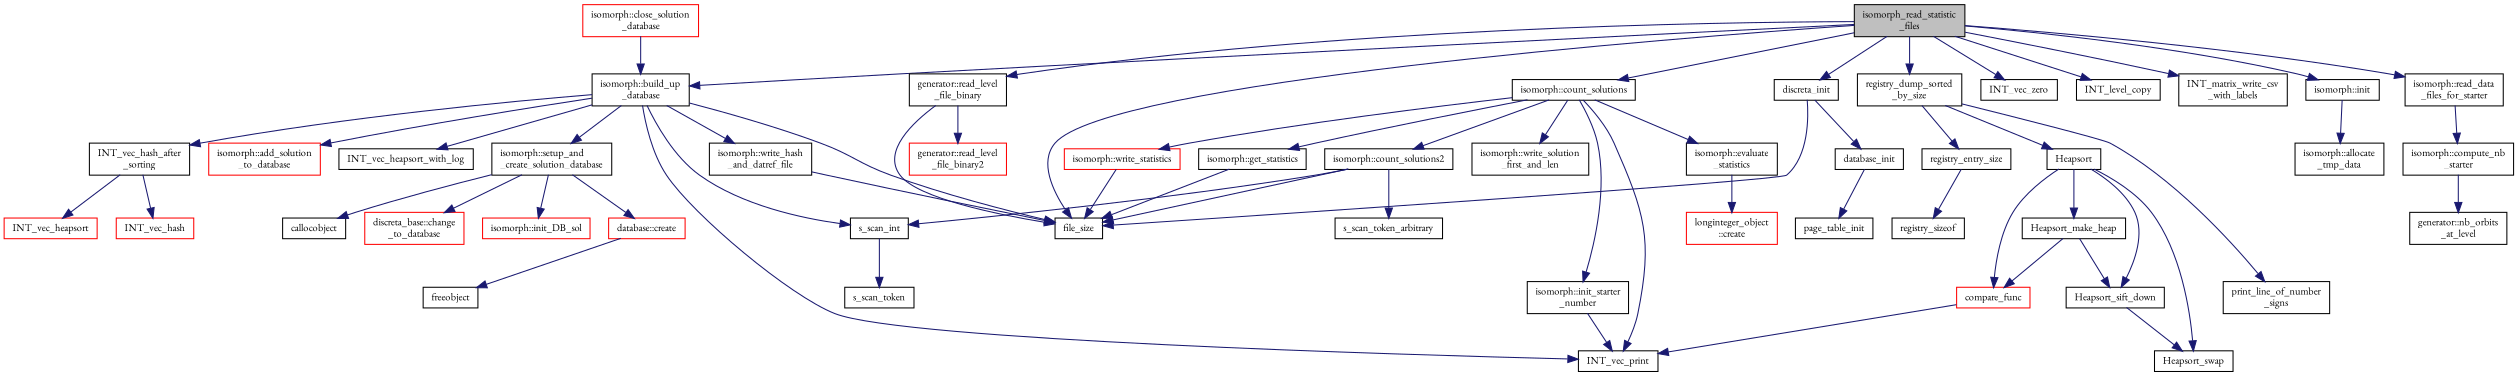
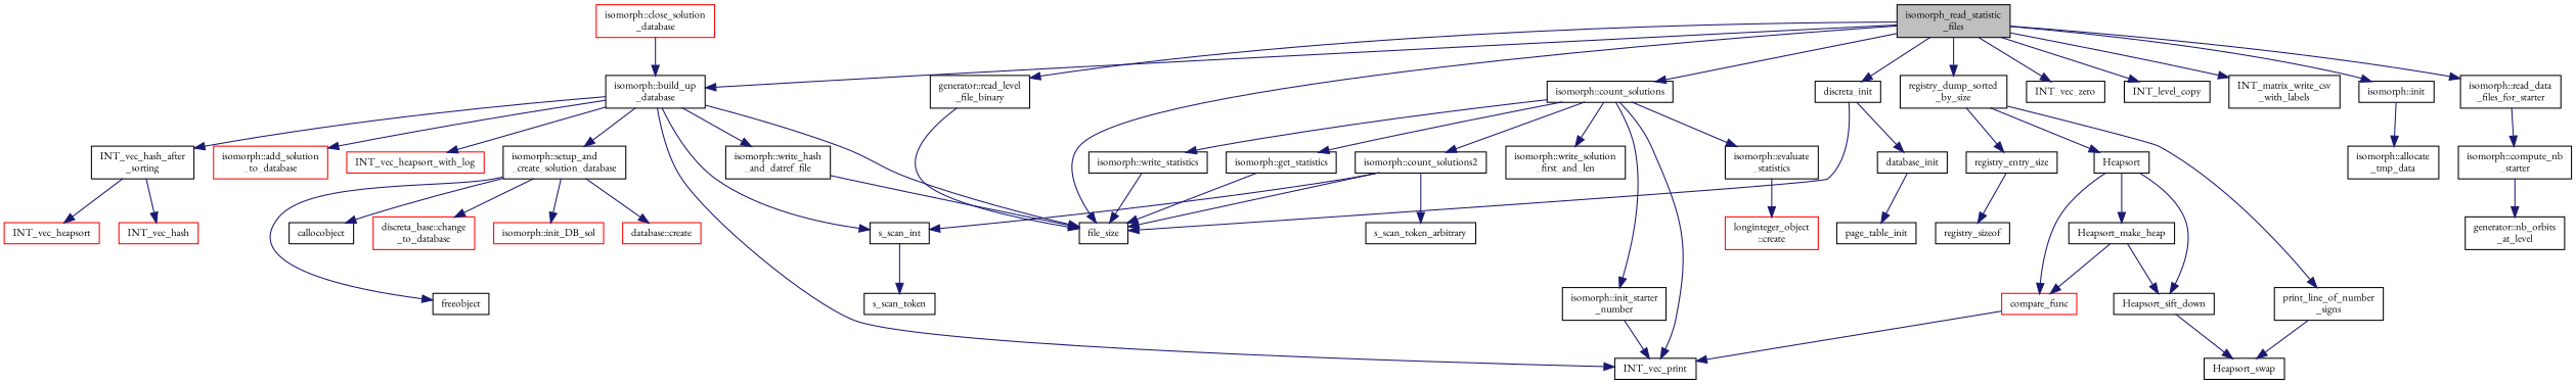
  digraph {
    fontname="EB Garamond"
    rankdir=TB
    node [color=black fillcolor=white fontname="EB Garamond" fontsize=10 shape=record style=filled]
    edge [color=midnightblue fontname="EB Garamond" fontsize=10 labelfontname=Helvetica labelfontsize=10 style=solid]
    n1 [fillcolor=grey75 fontcolor=black height=0.2 label="isomorph_read_statistic\l_files" width=0.4]
    n2 [height=0.2 label=discreta_init width=0.4]
    n3 [height=0.2 label=file_size width=0.4]
    n4 [height=0.2 label="isomorph::init" width=0.4]
    n5 [height=0.2 label="isomorph::read_data\l_files_for_starter" width=0.4]
    n6 [height=0.2 label=INT_vec_zero width=0.4]
    n7 [height=0.2 label=INT_level_copy width=0.4]
    n8 [height=0.2 label="INT_matrix_write_csv\l_with_labels" width=0.4]
    n9 [height=0.2 label="isomorph::count_solutions" width=0.4]
    n10 [height=0.2 label="registry_dump_sorted\l_by_size" width=0.4]
    n11 [height=0.2 label="isomorph::build_up\l_database" width=0.4]
    n12 [height=0.2 label="generator::read_level\l_file_binary" width=0.4]
    n13 [height=0.2 label=database_init width=0.4]
    n14 [height=0.2 label="isomorph::allocate\l_tmp_data" width=0.4]
    n15 [height=0.2 label="isomorph::compute_nb\l_starter" width=0.4]
    n16 [height=0.2 label="isomorph::count_solutions2" width=0.4]
    n17 [height=0.2 label=INT_vec_print width=0.4]
    n18 [height=0.2 label="isomorph::init_starter\l_number" width=0.4]
    n19 [height=0.2 label="isomorph::write_solution\l_first_and_len" width=0.4]
    n20 [height=0.2 label="isomorph::get_statistics" width=0.4]
-   n21 [color=red height=0.2 label="isomorph::write_statistics" width=0.4]
+   n21 [height=0.2 label="isomorph::write_statistics" width=0.4]
    n22 [height=0.2 label="isomorph::evaluate\l_statistics" width=0.4]
    n23 [height=0.2 label="print_line_of_number\l_signs" width=0.4]
    n24 [height=0.2 label=registry_entry_size width=0.4]
    n25 [height=0.2 label=Heapsort width=0.4]
    n26 [height=0.2 label=s_scan_int width=0.4]
    n27 [height=0.2 label="isomorph::setup_and\l_create_solution_database" width=0.4]
    n28 [height=0.2 label="INT_vec_hash_after\l_sorting" width=0.4]
    n29 [color=red height=0.2 label="isomorph::add_solution\l_to_database" width=0.4]
    n30 [height=0.2 label="isomorph::write_hash\l_and_datref_file" width=0.4]
-   n31 [height=0.2 label=INT_vec_heapsort_with_log width=0.4]
+   n31 [color=red height=0.2 label=INT_vec_heapsort_with_log width=0.4]
    n32 [height=0.2 label=page_table_init width=0.4]
-   n33 [color=red height=0.2 label="generator::read_level\l_file_binary2" width=0.4]
    n34 [height=0.2 label="generator::nb_orbits\l_at_level" width=0.4]
    n35 [height=0.2 label=s_scan_token_arbitrary width=0.4]
    n36 [color=red height=0.2 label="longinteger_object\l::create" width=0.4]
    n37 [height=0.2 label=s_scan_token width=0.4]
    n38 [height=0.2 label=registry_sizeof width=0.4]
    n39 [height=0.2 label=Heapsort_make_heap width=0.4]
    n40 [height=0.2 label=Heapsort_sift_down width=0.4]
    n41 [height=0.2 label=Heapsort_swap width=0.4]
    n42 [color=red height=0.2 label=compare_func width=0.4]
    n43 [height=0.2 label=freeobject width=0.4]
    n44 [height=0.2 label=callocobject width=0.4]
    n45 [color=red height=0.2 label="discreta_base::change\l_to_database" width=0.4]
    n46 [color=red height=0.2 label="isomorph::init_DB_sol" width=0.4]
    n47 [color=red height=0.2 label="database::create" width=0.4]
    n48 [color=red height=0.2 label=INT_vec_heapsort width=0.4]
    n49 [color=red height=0.2 label=INT_vec_hash width=0.4]
    n50 [color=red height=0.2 label="isomorph::close_solution\l_database" width=0.4]
    n1 -> n2
    n1 -> n3
    n1 -> n4
    n1 -> n5
    n1 -> n6
    n1 -> n7
    n1 -> n8
    n1 -> n9
    n1 -> n10
    n1 -> n11
    n1 -> n12
    n2 -> n3
    n2 -> n13
    n4 -> n14
    n5 -> n15
    n9 -> n16
    n9 -> n17
    n9 -> n18
    n9 -> n19
    n9 -> n20
    n9 -> n21
    n9 -> n22
    n10 -> n23
    n10 -> n24
    n10 -> n25
    n11 -> n3
    n11 -> n17
    n11 -> n26
    n11 -> n27
    n11 -> n28
    n11 -> n29
    n11 -> n30
    n11 -> n31
    n12 -> n3
-   n12 -> n33
    n13 -> n32
    n15 -> n34
    n16 -> n3
    n16 -> n26
    n16 -> n35
    n18 -> n17
    n20 -> n3
    n21 -> n3
    n22 -> n36
    n24 -> n38
    n25 -> n39
    n25 -> n40
-   n25 -> n41
+   n23 -> n41
    n25 -> n42
    n26 -> n37
-   n47 -> n43
+   n27 -> n43
    n27 -> n44
    n27 -> n45
    n27 -> n46
    n27 -> n47
    n28 -> n48
    n28 -> n49
    n30 -> n3
    n39 -> n40
    n39 -> n42
    n40 -> n41
    n42 -> n17
    n50 -> n11
  }
